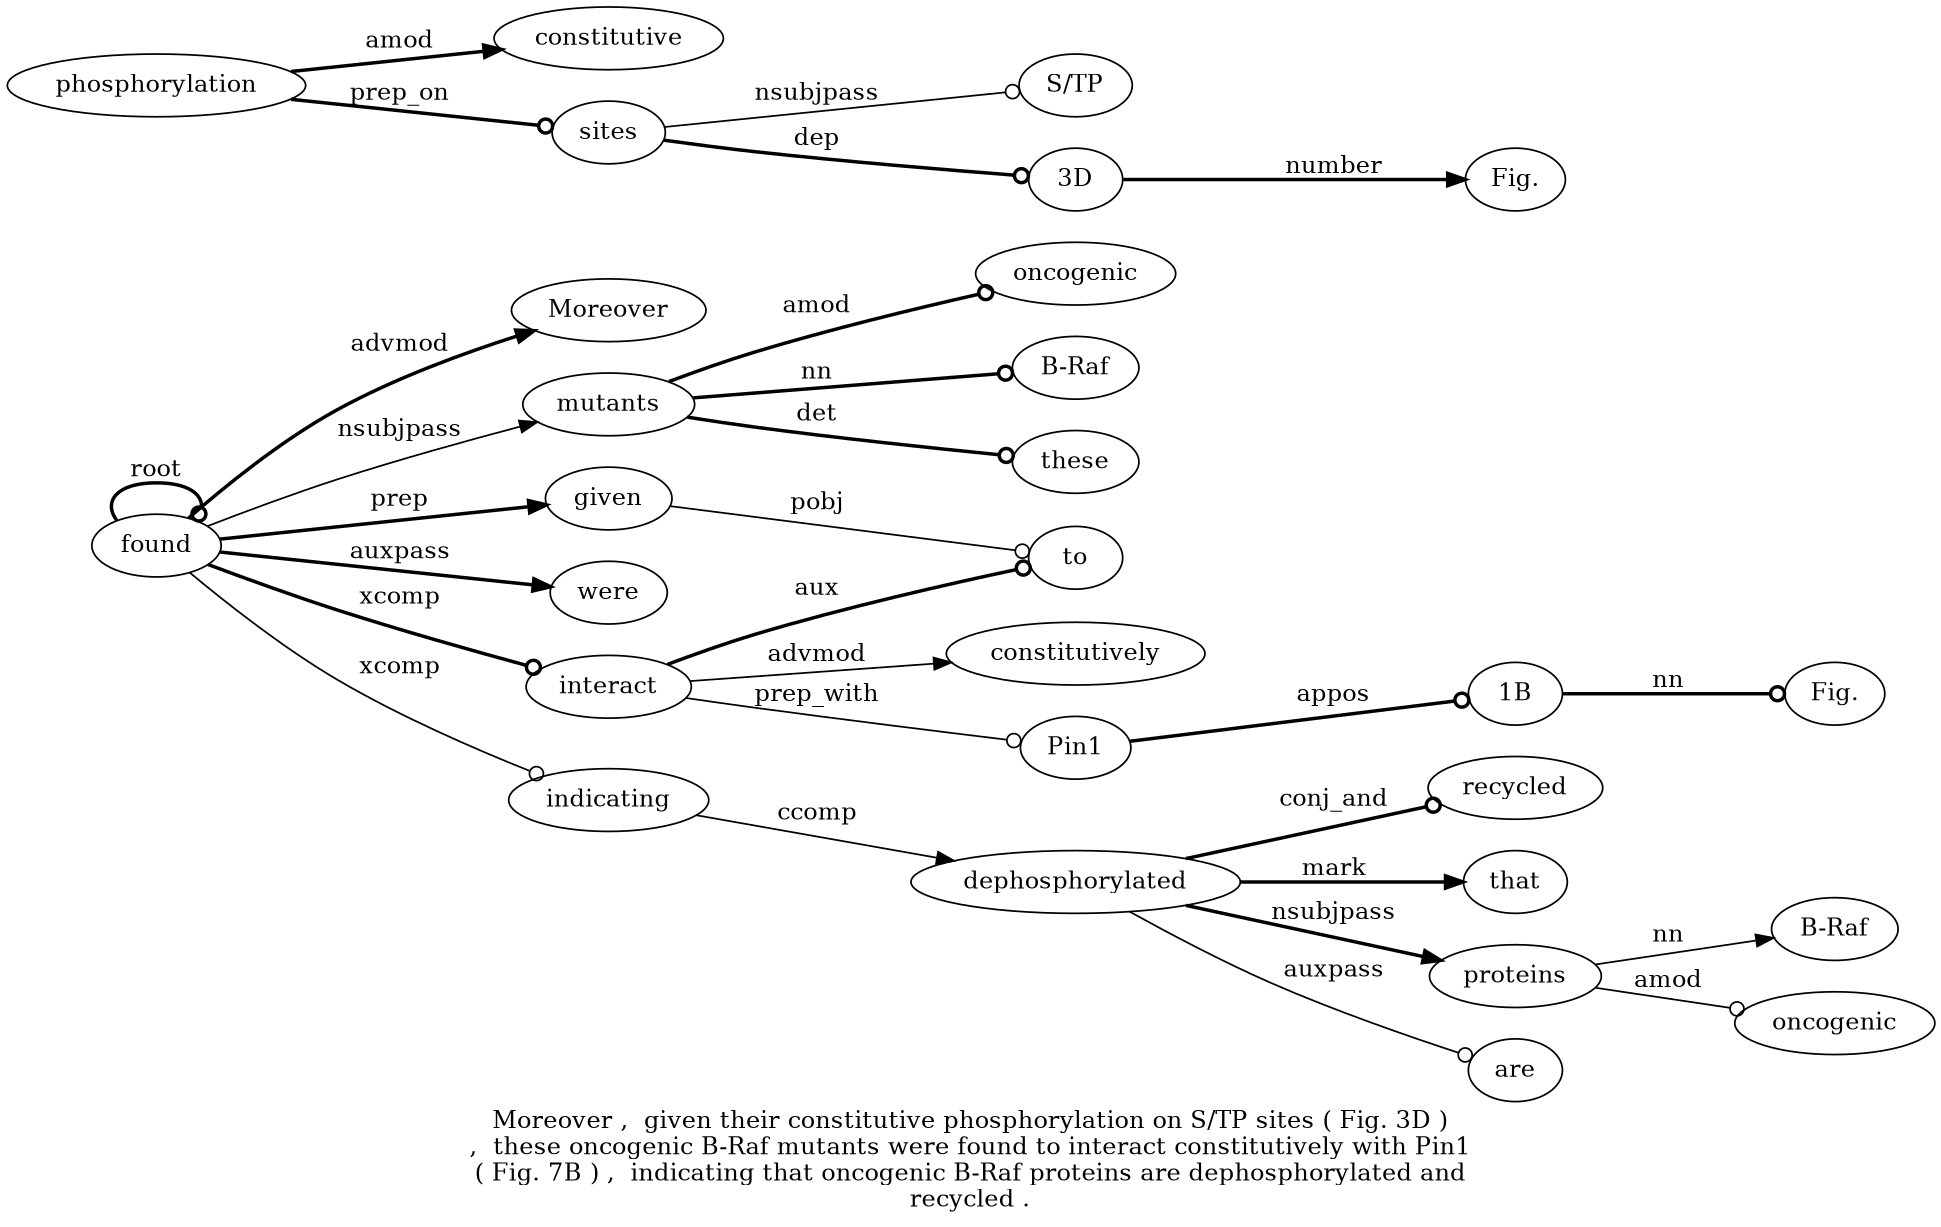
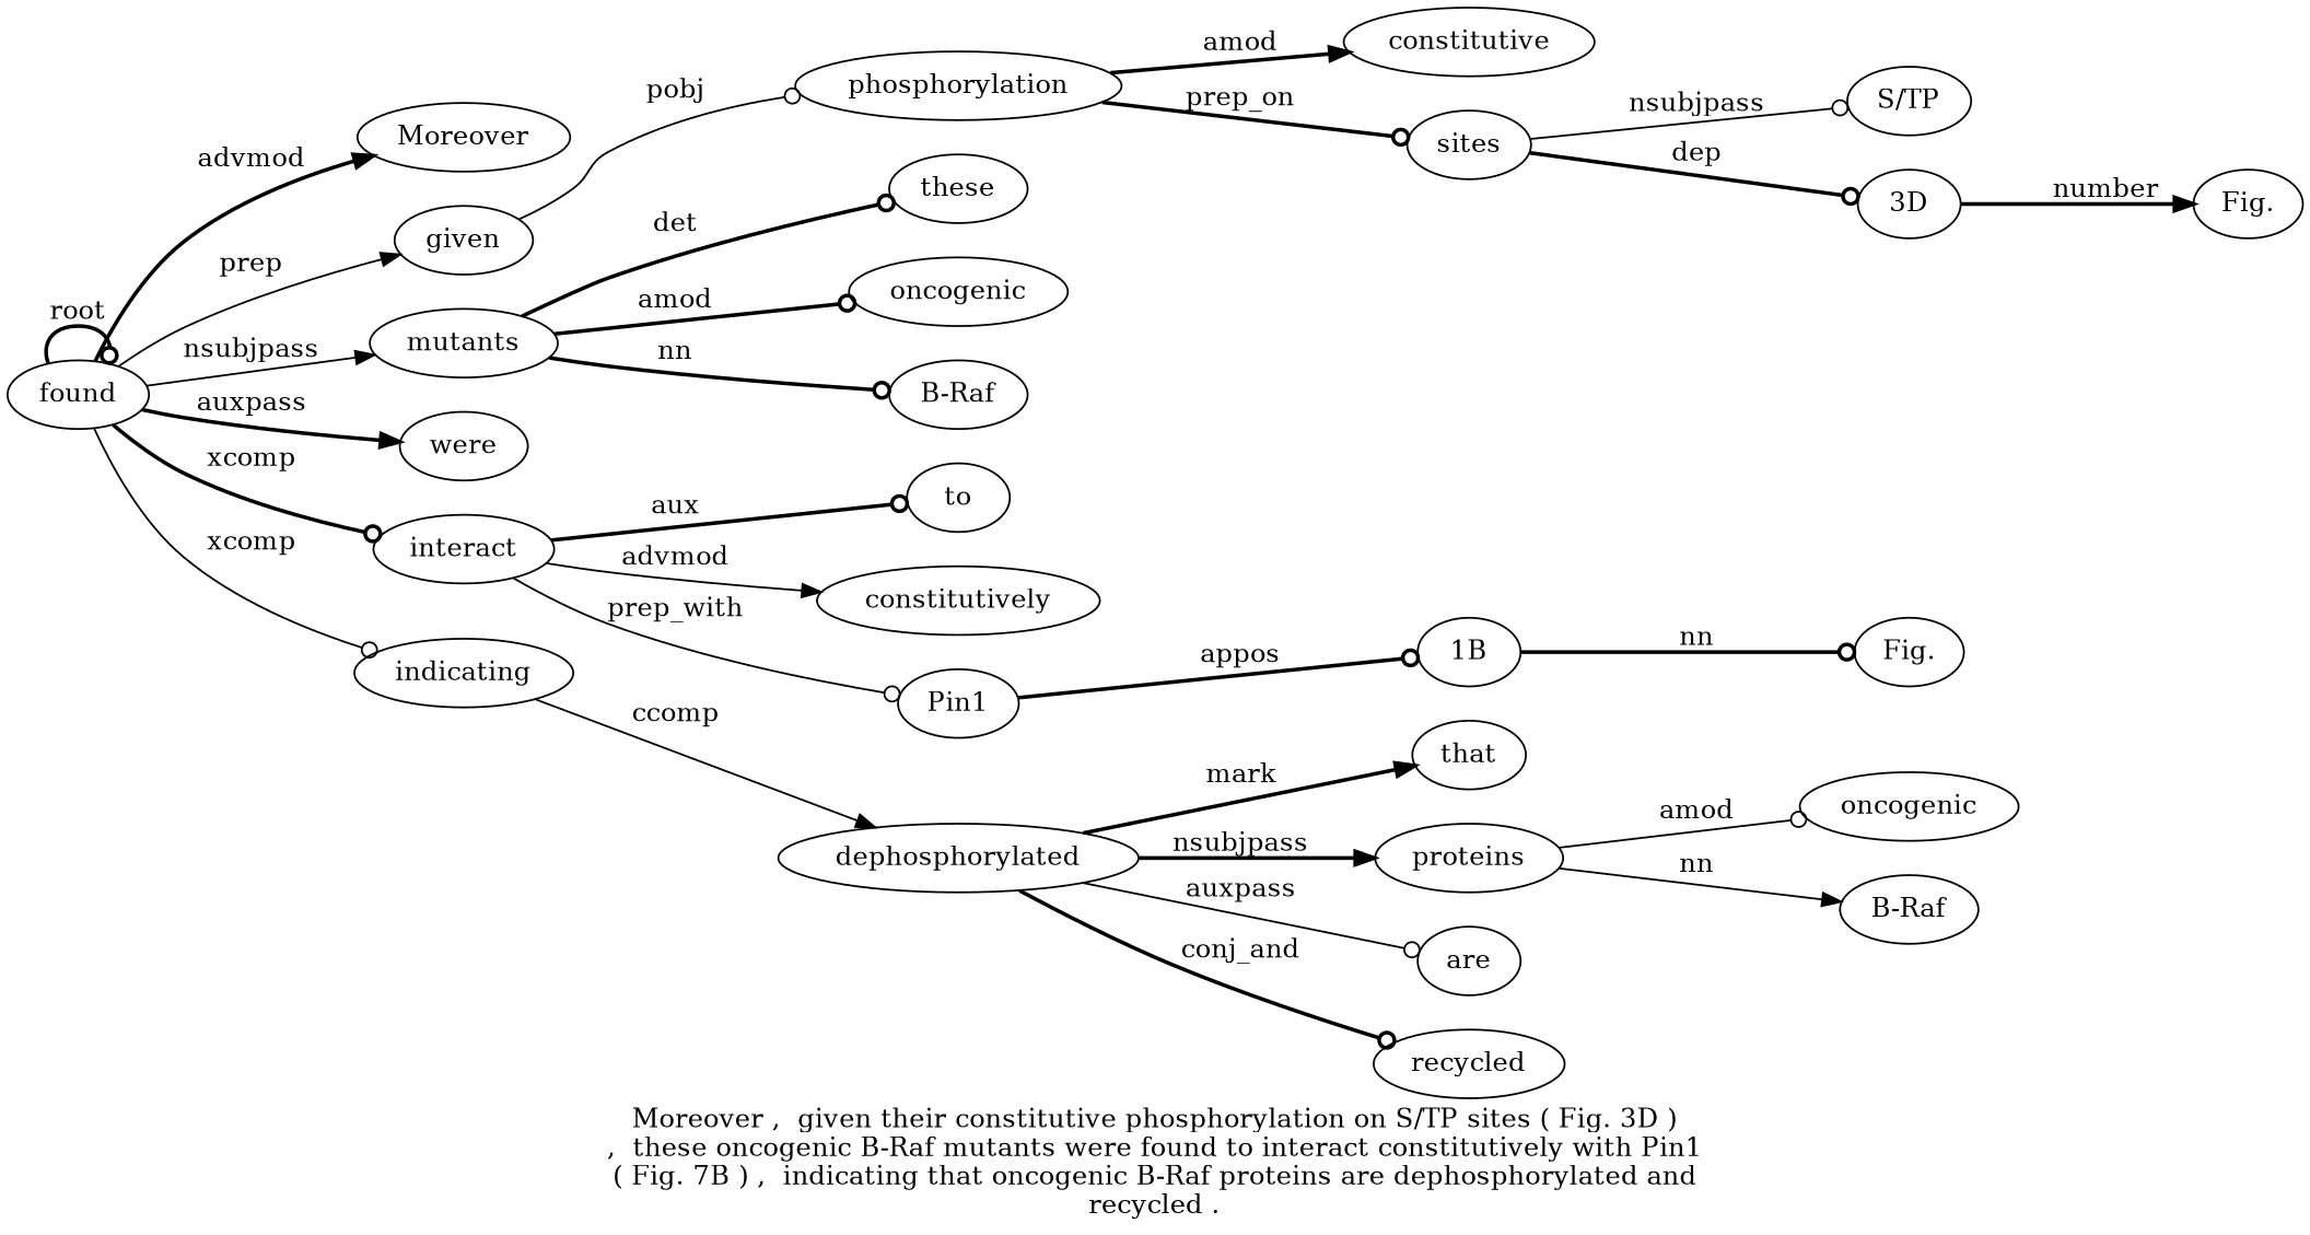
  digraph {
    label="Moreover ,  given their constitutive phosphorylation on S/TP sites ( Fig. 3D )\n,  these oncogenic B-Raf mutants were found to interact constitutively with Pin1\n( Fig. 7B ) ,  indicating that oncogenic B-Raf proteins are dephosphorylated and\nrecycled ."
    rankdir=LR
    node [fillcolor=white style=filled]
    edge [arrowhead=odot style=bold]
    n1 [label=found]
    n2 [label=Moreover]
    n3 [label=given]
    n4 [label=mutants]
    n5 [label=were]
    n6 [label=interact]
    n7 [label=indicating]
    n8 [label=phosphorylation]
    n9 [label=these]
    n10 [label=oncogenic]
    n11 [label="B-Raf"]
    n12 [label=to]
    n13 [label=constitutively]
    n14 [label=Pin1]
    n15 [label=dephosphorylated]
    n16 [label=constitutive]
    n17 [label=sites]
    n18 [label="S/TP"]
    n19 [label="3D"]
    n20 [label="Fig."]
    n21 [label="1B"]
    n22 [label="Fig."]
    n23 [label=that]
    n24 [label=proteins]
    n25 [label=are]
    n26 [label=recycled]
    n27 [label=oncogenic]
    n28 [label="B-Raf"]
    n1 -> n1 [label=root]
    n1 -> n2 [arrowhead=normal label=advmod]
-   n1 -> n3 [arrowhead=normal label=prep]
+   n1 -> n3 [arrowhead=normal label=prep style=solid]
    n1 -> n4 [arrowhead=normal label=nsubjpass style=solid]
    n1 -> n5 [arrowhead=normal label=auxpass]
    n1 -> n6 [label=xcomp]
    n1 -> n7 [label=xcomp style=solid]
-   n3 -> n12 [label=pobj style=solid]
+   n3 -> n8 [label=pobj style=solid]
    n4 -> n9 [label=det]
    n4 -> n10 [label=amod]
    n4 -> n11 [label=nn]
    n6 -> n12 [label=aux]
    n6 -> n13 [arrowhead=normal label=advmod style=solid]
    n6 -> n14 [label=prep_with style=solid]
    n7 -> n15 [arrowhead=normal label=ccomp style=solid]
    n8 -> n16 [arrowhead=normal label=amod]
    n8 -> n17 [label=prep_on]
    n14 -> n21 [label=appos]
    n15 -> n23 [arrowhead=normal label=mark]
    n15 -> n24 [arrowhead=normal label=nsubjpass]
    n15 -> n25 [label=auxpass style=solid]
    n15 -> n26 [label=conj_and]
    n17 -> n18 [label=nsubjpass style=solid]
    n17 -> n19 [label=dep]
    n19 -> n20 [arrowhead=normal label=number]
    n21 -> n22 [label=nn]
    n24 -> n27 [label=amod style=solid]
    n24 -> n28 [arrowhead=normal label=nn style=solid]
  }
